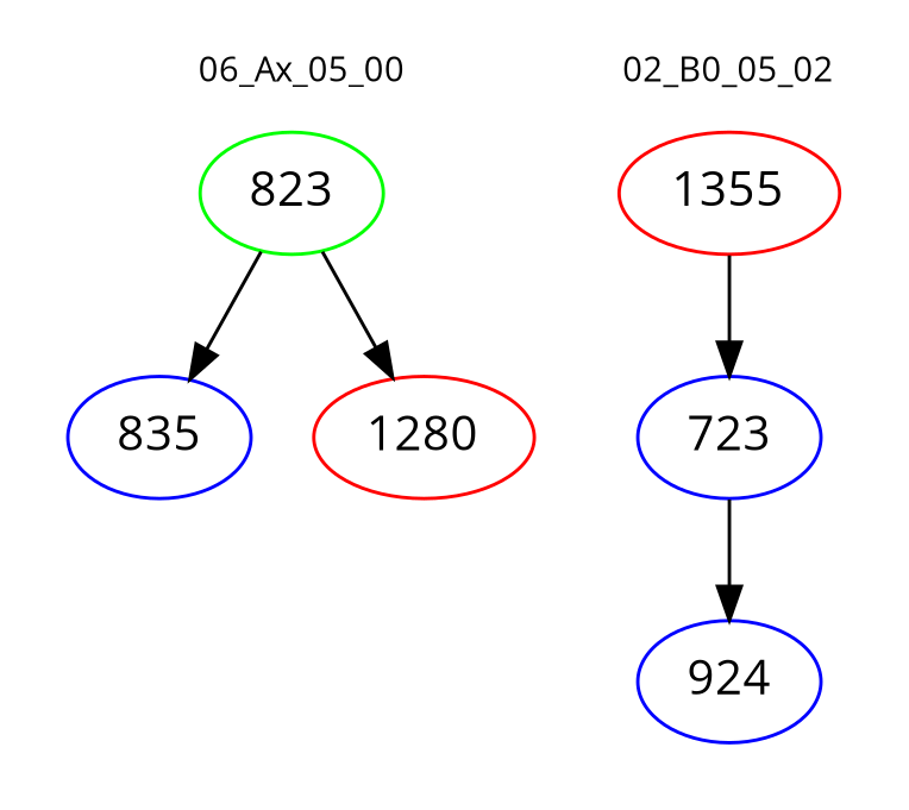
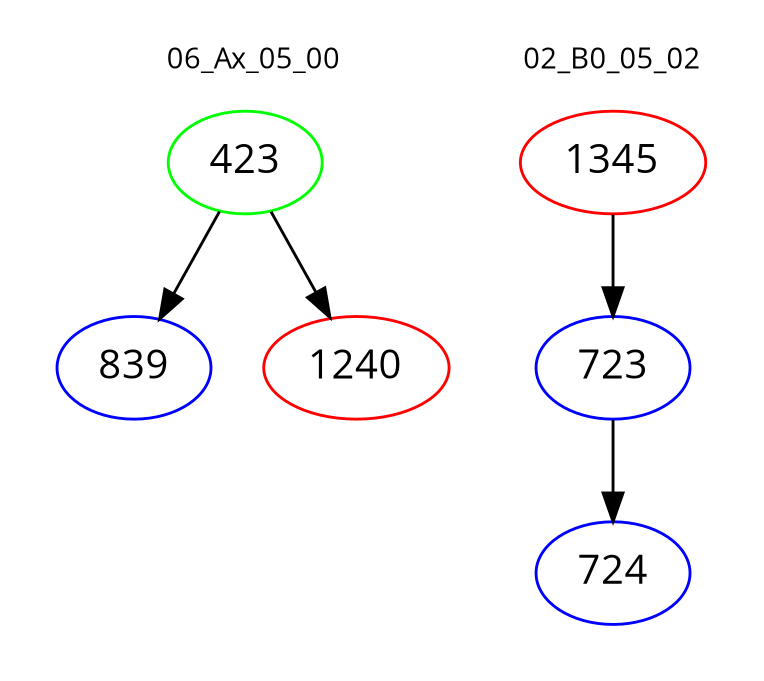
  digraph {
    fontname="Open Sans"
    node [color=blue fontname="Open Sans"]
    edge [color=black fontname="Open Sans"]
-   n1 [color=green label=823]
-   n2 [label=835]
-   n3 [color=red label=1280]
+   n1 [color=green label=423]
+   n2 [label=839]
+   n3 [color=red label=1240]
    n4 [label=723]
-   n5 [label=924]
-   n6 [color=red label=1355]
+   n5 [label=724]
+   n6 [color=red label=1345]
    subgraph cluster_1 {
      color=white
      fontsize=10
      label="06_Ax_05_00"
      n1
      n2
      n3
    }
    subgraph cluster_2 {
      color=white
      fontsize=10
      label="02_B0_05_02"
      n4
      n5
      n6
    }
    n1 -> n2
    n1 -> n3
    n4 -> n5
    n6 -> n4
  }
